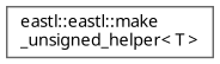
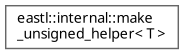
  digraph {
    rankdir=LR
    fontname="Noto Sans"
-   n1 [color=grey40 fillcolor=white fontname="Noto Sans" fontsize=10 height=0.2 label="eastl::eastl::make\l_unsigned_helper\< T \>" shape=box style=filled width=0.4]
+   n1 [color=grey40 fillcolor=white fontname="Noto Sans" fontsize=10 height=0.2 label="eastl::internal::make\l_unsigned_helper\< T \>" shape=box style=filled width=0.4]
  }
